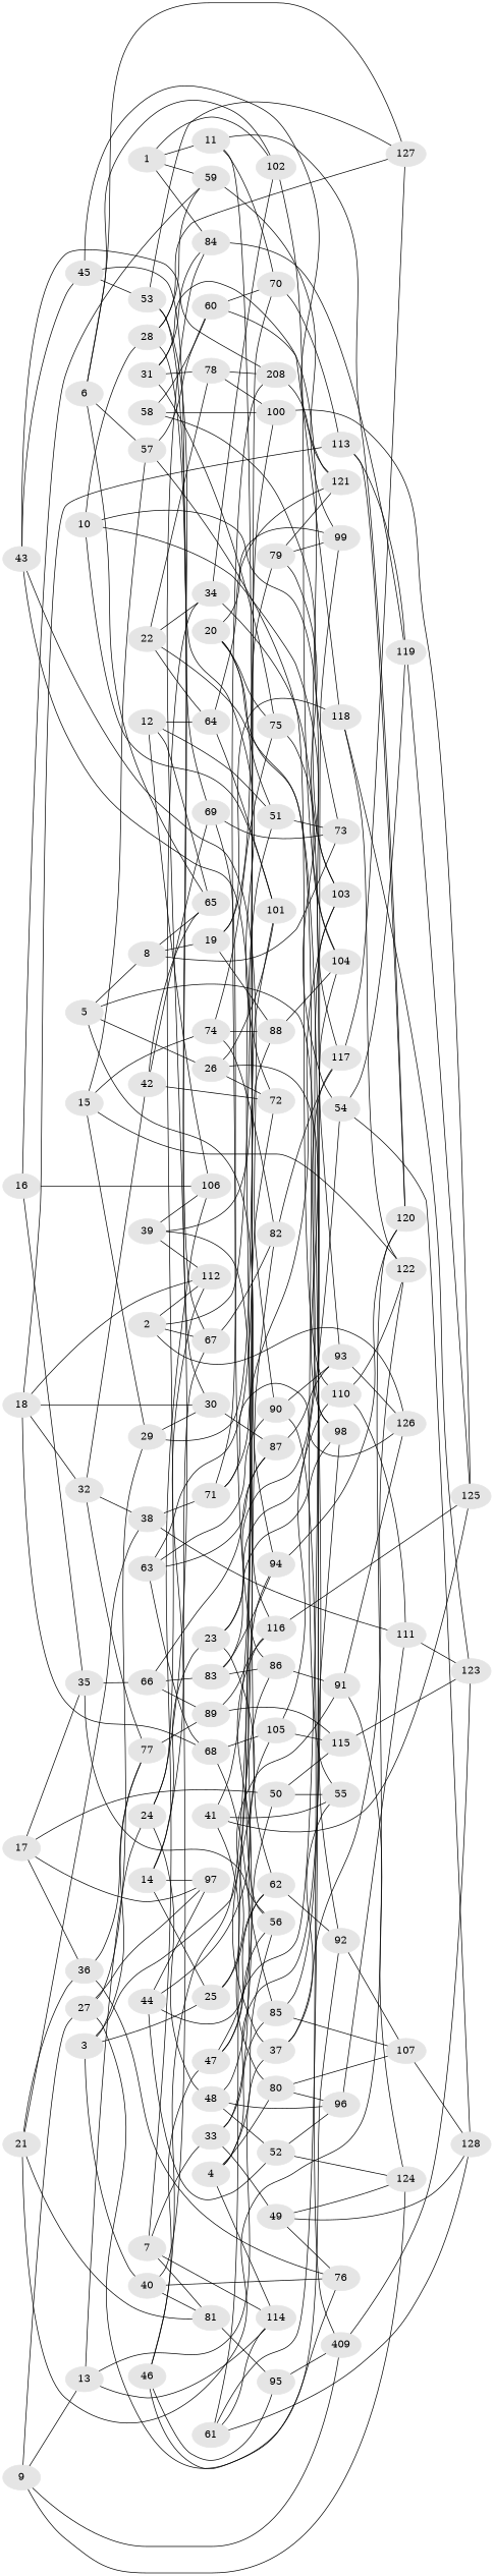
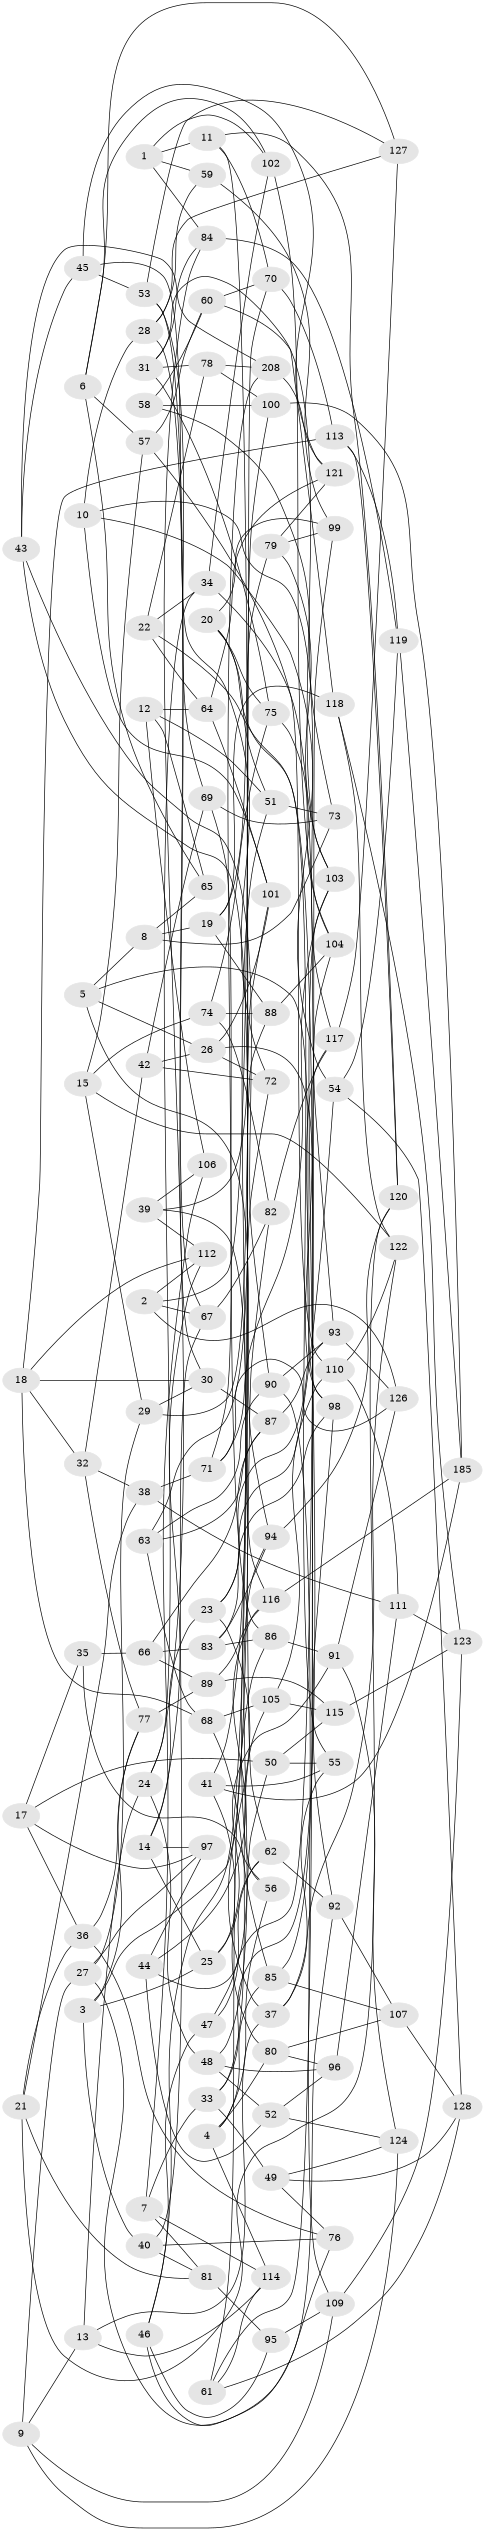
  graph {
    rankdir=LR
    node [color=gray90 style=filled]
    1
    11
    59
    84
    102
    70
    62
    120
    99
    119
    104
    2
    67
    112
    126
    82
    113
    3
    25
    40
    77
    91
    81
    76
    89
    117
    4
    56
    80
    85
    114
    96
    107
    98
    5
    8
    26
    94
    65
    19
    73
    101
    72
    6
    57
    127
    60
    110
    7
    33
    106
    103
    49
    105
    95
    79
    88
    118
    9
    13
    27
-   109 [label=409]
+   109
    124
    24
    37
    97
    29
    92
    123
    10
    28
    54
    30
    128
    12
    51
    64
    121
    34
    48
    122
    55
    14
    23
    15
    74
    75
-   16
    35
    66
    68
    17
    36
    50
    115
    18
    32
    87
    38
    42
    20
    21
    71
    111
    22
    78
    93
    n108 [label=208]
    100
    52
    31
    69
    83
    39
    41
-   125
+   125 [label=185]
    86
    43
    45
    90
    116
    53
    44
    46
    47
    58
    61
    63
    1 -- 11
    1 -- 59
    1 -- 84
    1 -- 102
    11 -- 70
    11 -- 62
    11 -- 120
    59 -- 99
    84 -- 119
    102 -- 104
    70 -- 113
    62 -- 92
    119 -- 125
    2 -- 70
    2 -- 67
    2 -- 112
    2 -- 126
    67 -- 82
    82 -- 117
    113 -- 120
    113 -- 119
    3 -- 82
    3 -- 25
    3 -- 40
    3 -- 77
    25 -- 62
    25 -- 91
    40 -- 67
    40 -- 81
    40 -- 76
    77 -- 89
    91 -- 126
    91 -- 124
    81 -- 95
    89 -- 115
    89 -- 116
    117 -- 127
    4 -- 56
    4 -- 80
    4 -- 85
    4 -- 114
    80 -- 96
    80 -- 107
    85 -- 107
    85 -- 98
    96 -- 111
    107 -- 128
    5 -- 98
    5 -- 8
    5 -- 26
    5 -- 94
    8 -- 65
    8 -- 19
    8 -- 73
    26 -- 98
    26 -- 101
    26 -- 72
    94 -- 120
    19 -- 79
    19 -- 88
    19 -- 118
    6 -- 102
    6 -- 65
    6 -- 57
    6 -- 127
    57 -- 60
    57 -- 110
    60 -- 70
    60 -- 118
    110 -- 122
    110 -- 111
    7 -- 81
    7 -- 114
    7 -- 33
    7 -- 106
    33 -- 103
    33 -- 49
    33 -- 105
    49 -- 76
    49 -- 124
    49 -- 128
    105 -- 110
    105 -- 115
    95 -- 109
    79 -- 99
    79 -- 103
    79 -- 121
    88 -- 104
    118 -- 123
    118 -- 122
    9 -- 13
    9 -- 27
    9 -- 109
    9 -- 124
    13 -- 114
    13 -- 24
    13 -- 37
    27 -- 97
    27 -- 29
    27 -- 92
    109 -- 123
    24 -- 84
    24 -- 34
    24 -- 48
    37 -- 122
    37 -- 55
    29 -- 88
    29 -- 30
    92 -- 107
    10 -- 117
    10 -- 101
    10 -- 28
    10 -- 54
    28 -- 59
    28 -- 127
    28 -- 30
    54 -- 119
    54 -- 128
    30 -- 87
    12 -- 65
    12 -- 106
    12 -- 51
    12 -- 64
    51 -- 73
    64 -- 101
    64 -- 121
    34 -- 102
    34 -- 93
    48 -- 96
    48 -- 94
    48 -- 52
    14 -- 112
    14 -- 25
    14 -- 97
    14 -- 23
    23 -- 117
    23 -- 37
    23 -- 54
    15 -- 57
    15 -- 29
    15 -- 122
    15 -- 74
    74 -- 82
    74 -- 88
    74 -- 75
    75 -- 104
-   16 -- 59
-   16 -- 106
-   16 -- 35
    35 -- 56
    35 -- 66
    66 -- 89
    66 -- 87
    66 -- 83
    68 -- 85
    68 -- 105
    17 -- 97
    17 -- 35
    17 -- 36
    17 -- 50
    36 -- 77
    36 -- 76
    50 -- 55
    50 -- 115
    115 -- 123
    18 -- 112
    18 -- 113
    18 -- 30
    18 -- 68
    18 -- 32
    32 -- 77
    32 -- 38
    32 -- 42
    87 -- 93
    38 -- 71
    38 -- 111
-   42 -- 65
+   42 -- 26
    42 -- 72
    42 -- 69
    20 -- 99
    20 -- 92
    20 -- 51
    20 -- 75
    21 -- 120
    21 -- 81
    21 -- 36
    21 -- 38
    71 -- 126
    71 -- 103
    71 -- n108
    111 -- 123
    22 -- 64
    22 -- 34
    22 -- 55
    22 -- 78
    78 -- n108
    78 -- 100
    93 -- 126
    n108 -- 121
    100 -- 125
    52 -- 96
    52 -- 124
    31 -- 84
    31 -- 103
    31 -- 75
    31 -- 78
    69 -- 73
    69 -- 86
    83 -- 98
    83 -- 94
    83 -- 86
    39 -- 112
    39 -- 56
    39 -- 101
    39 -- 106
    41 -- 80
    41 -- 51
    41 -- 55
    41 -- 125
    86 -- 91
    43 -- n108
    43 -- 45
    43 -- 90
    43 -- 116
    45 -- 72
    45 -- 121
    45 -- 53
    90 -- 109
    90 -- 93
    116 -- 125
    53 -- 67
    53 -- 127
    53 -- 69
    44 -- 97
    44 -- 50
    44 -- 52
    44 -- 116
    46 -- 76
    46 -- 95
    46 -- 100
    46 -- 47
    47 -- 62
    47 -- 99
-   47 -- 56
    58 -- 73
    58 -- 60
    58 -- 100
    61 -- 104
    61 -- 114
    61 -- 128
    61 -- 86
    63 -- 72
    63 -- 68
    63 -- 87
    63 -- 90
  }
